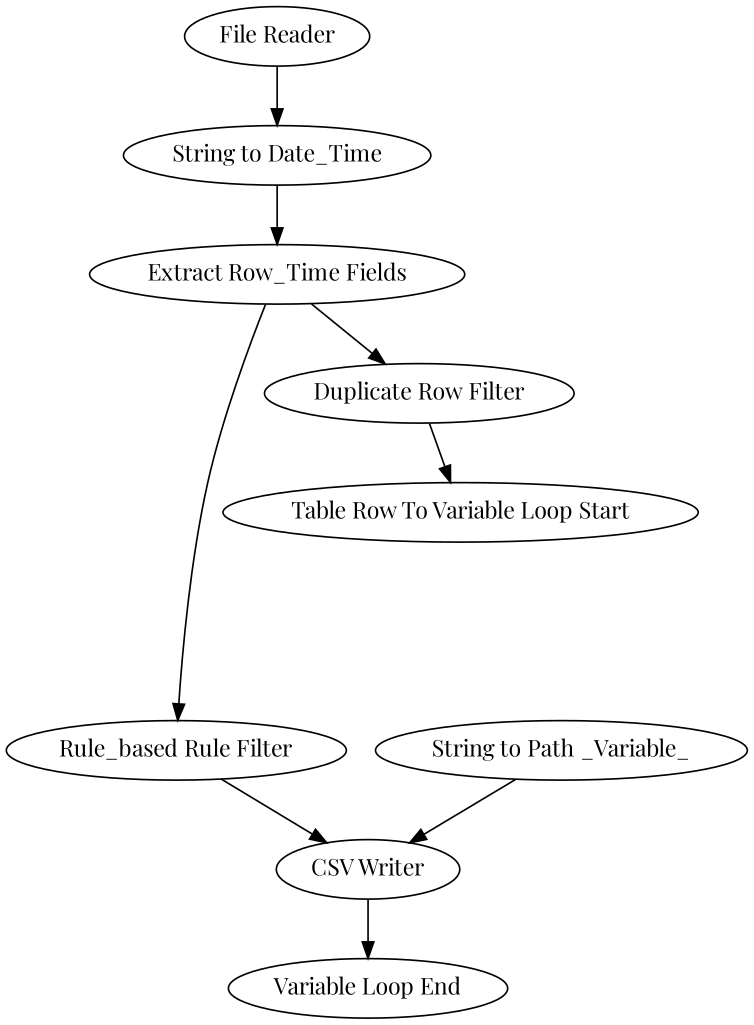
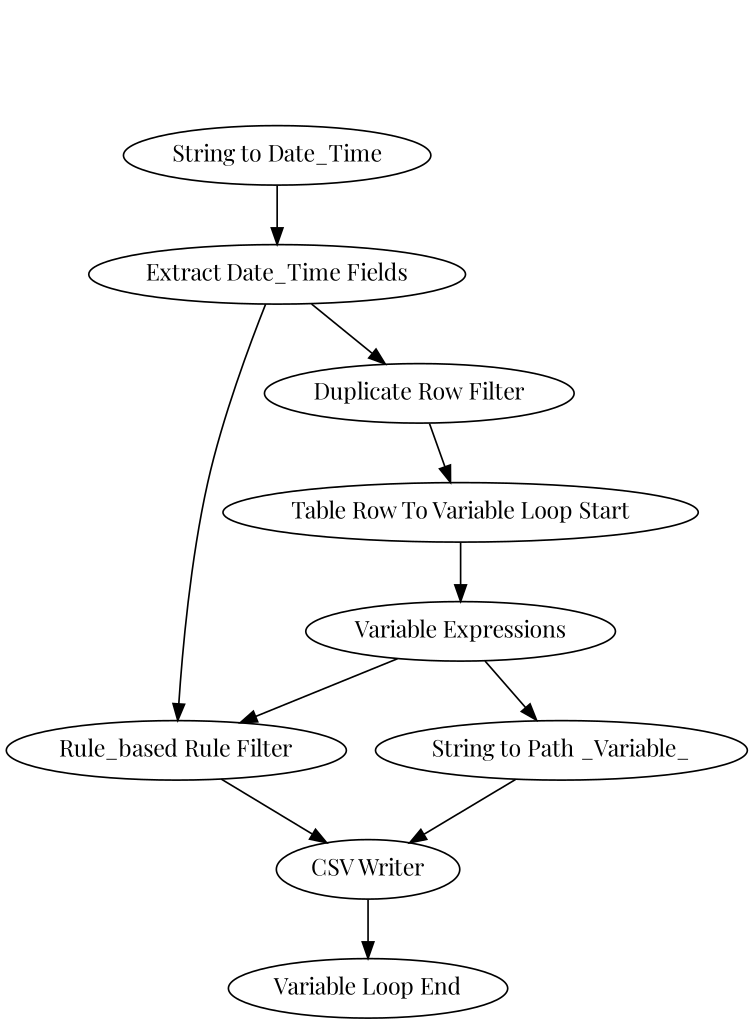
  digraph {
    fontname="Playfair Display"
    rankdir=TB
    node [fontname="Playfair Display"]
    edge [fontname="Playfair Display"]
    n1 [label="Table Row To Variable Loop Start"]
+   n2 [label="Variable Expressions"]
    n3 [label="String to Path _Variable_"]
    n4 [label="Rule_based Rule Filter"]
    n5 [label="CSV Writer"]
    n6 [label="Variable Loop End"]
    n7 [label="String to Date_Time"]
-   n8 [label="Extract Row_Time Fields"]
+   n8 [label="Extract Date_Time Fields"]
    n9 [label="Duplicate Row Filter"]
-   n10 [label="File Reader"]
+   n1 -> n2
+   n2 -> n3
+   n2 -> n4
    n3 -> n5
    n4 -> n5
    n5 -> n6
    n7 -> n8
    n8 -> n4
    n8 -> n9
    n9 -> n1
-   n10 -> n7
  }
